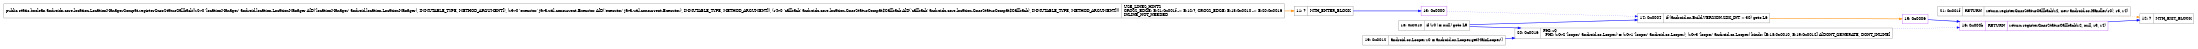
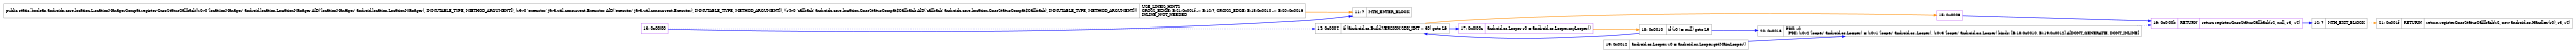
  digraph {
    rankdir=LR
    node [color=gray40 shape=record]
    edge [color=blue style=bold]
    n1 [label="{11\:\ ?|MTH_ENTER_BLOCK\l}"]
    n2 [color=purple label="{13\:\ 0x0000}"]
    n3 [label="{14\:\ 0x0004|if (android.os.Build.VERSION.SDK_INT \< 30) goto L6\l}"]
    n4 [color=purple label="{15\:\ 0x0006}"]
+   n5 [color=purple label="{17\:\ 0x000c|android.os.Looper r0 = android.os.Looper.myLooper()\l}"]
    n6 [color=purple label="{16\:\ 0x000b|RETURN\l|return registerGnssStatusCallback(r2, null, r3, r4)\l}"]
    n7 [label="{18\:\ 0x0010|if (r0 != null) goto L9\l}"]
    n8 [label="{12\:\ ?|MTH_EXIT_BLOCK\l}"]
    n9 [label="{20\:\ 0x0016|PHI: r0 \l  PHI: (r0v2 'looper' android.os.Looper) = (r0v1 'looper' android.os.Looper), (r0v3 'looper' android.os.Looper) binds: [B:18:0x0010, B:19:0x0012] A[DONT_GENERATE, DONT_INLINE]\l}"]
    n10 [label="{19\:\ 0x0012|android.os.Looper r0 = android.os.Looper.getMainLooper()\l}"]
    n11 [label="{21\:\ 0x001f|RETURN\l|return registerGnssStatusCallback(r2, new android.os.Handler(r0), r3, r4)\l}"]
    n12 [label="{public static boolean androidx.core.location.LocationManagerCompat.registerGnssStatusCallback((r2v0 'locationManager' android.location.LocationManager A[D('locationManager' android.location.LocationManager), IMMUTABLE_TYPE, METHOD_ARGUMENT]), (r3v0 'executor' java.util.concurrent.Executor A[D('executor' java.util.concurrent.Executor), IMMUTABLE_TYPE, METHOD_ARGUMENT]), (r4v0 'callback' androidx.core.location.GnssStatusCompat$Callback A[D('callback' androidx.core.location.GnssStatusCompat$Callback), IMMUTABLE_TYPE, METHOD_ARGUMENT]))  | USE_LINES_HINTS\lCROSS_EDGE: B:21:0x001f \-\> B:12:?, CROSS_EDGE: B:18:0x0010 \-\> B:20:0x0016\lINLINE_NOT_NEEDED\l}"]
-   n1 -> n2
+   n2 -> n1
    n2 -> n3 [style=dotted]
    n3 -> n4 [color=darkorange]
+   n3 -> n5
    n4 -> n6
+   n5 -> n7 [color=darkorange]
    n6 -> n8
    n7 -> n3
    n7 -> n9
    n9 -> n6 [style=dotted]
    n10 -> n9
-   n11 -> n8 [color=darkorange style=dotted]
+   n8 -> n11 [color=darkorange style=dotted]
    n12 -> n1 [color=darkorange]
  }
